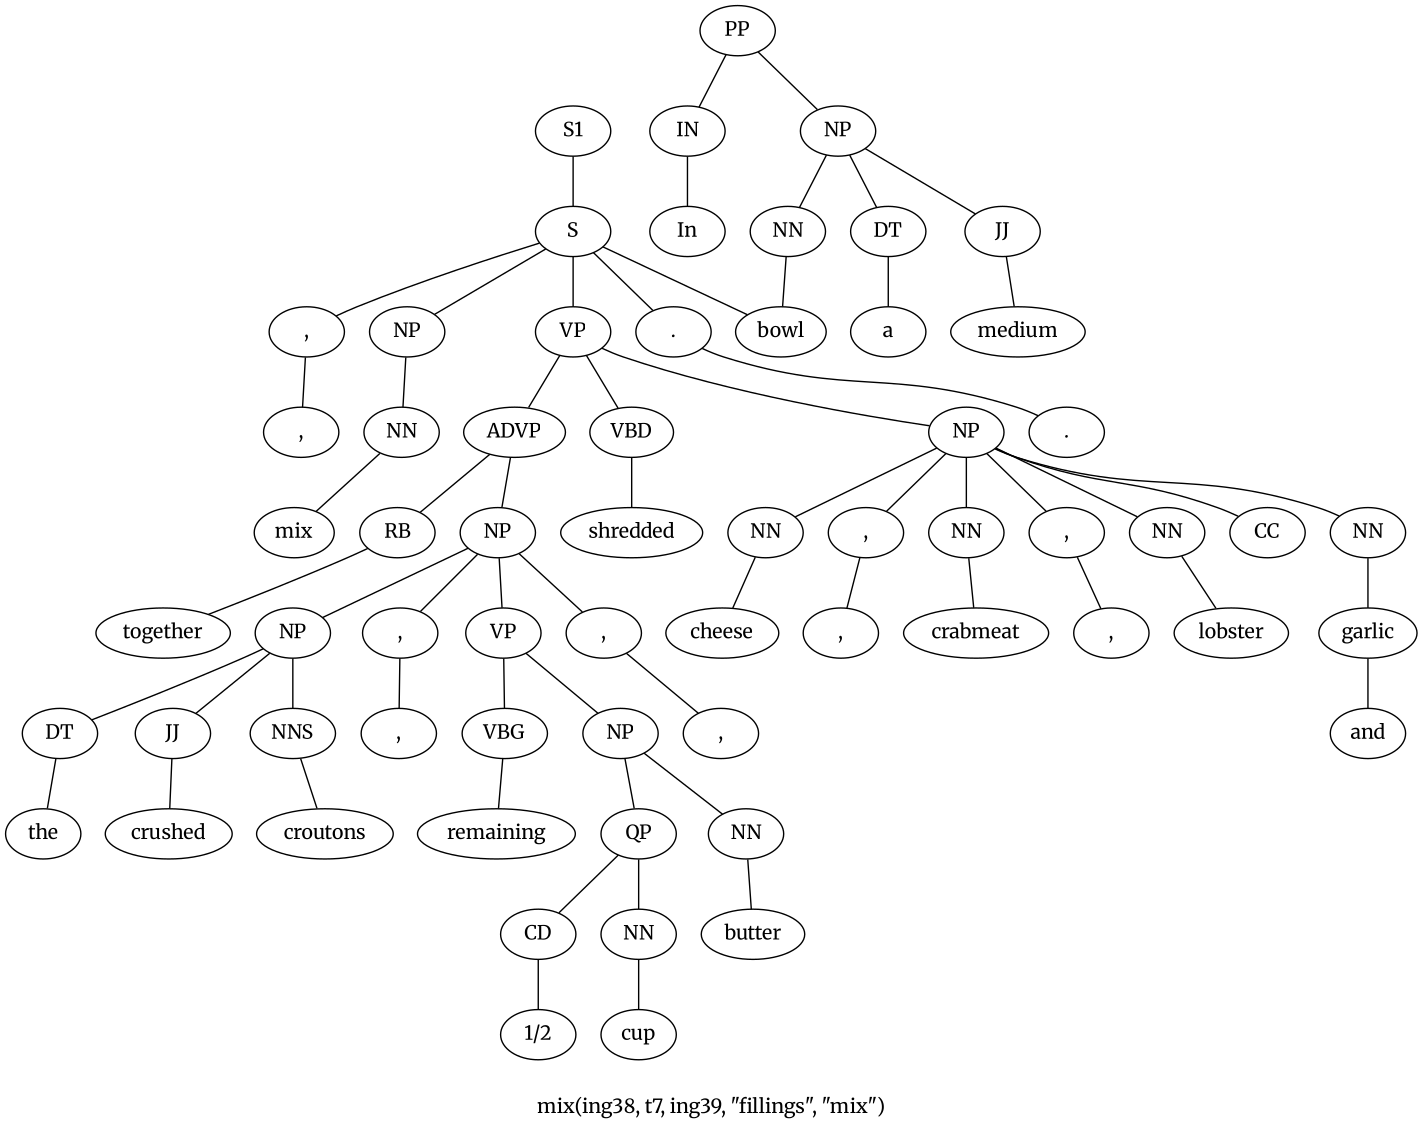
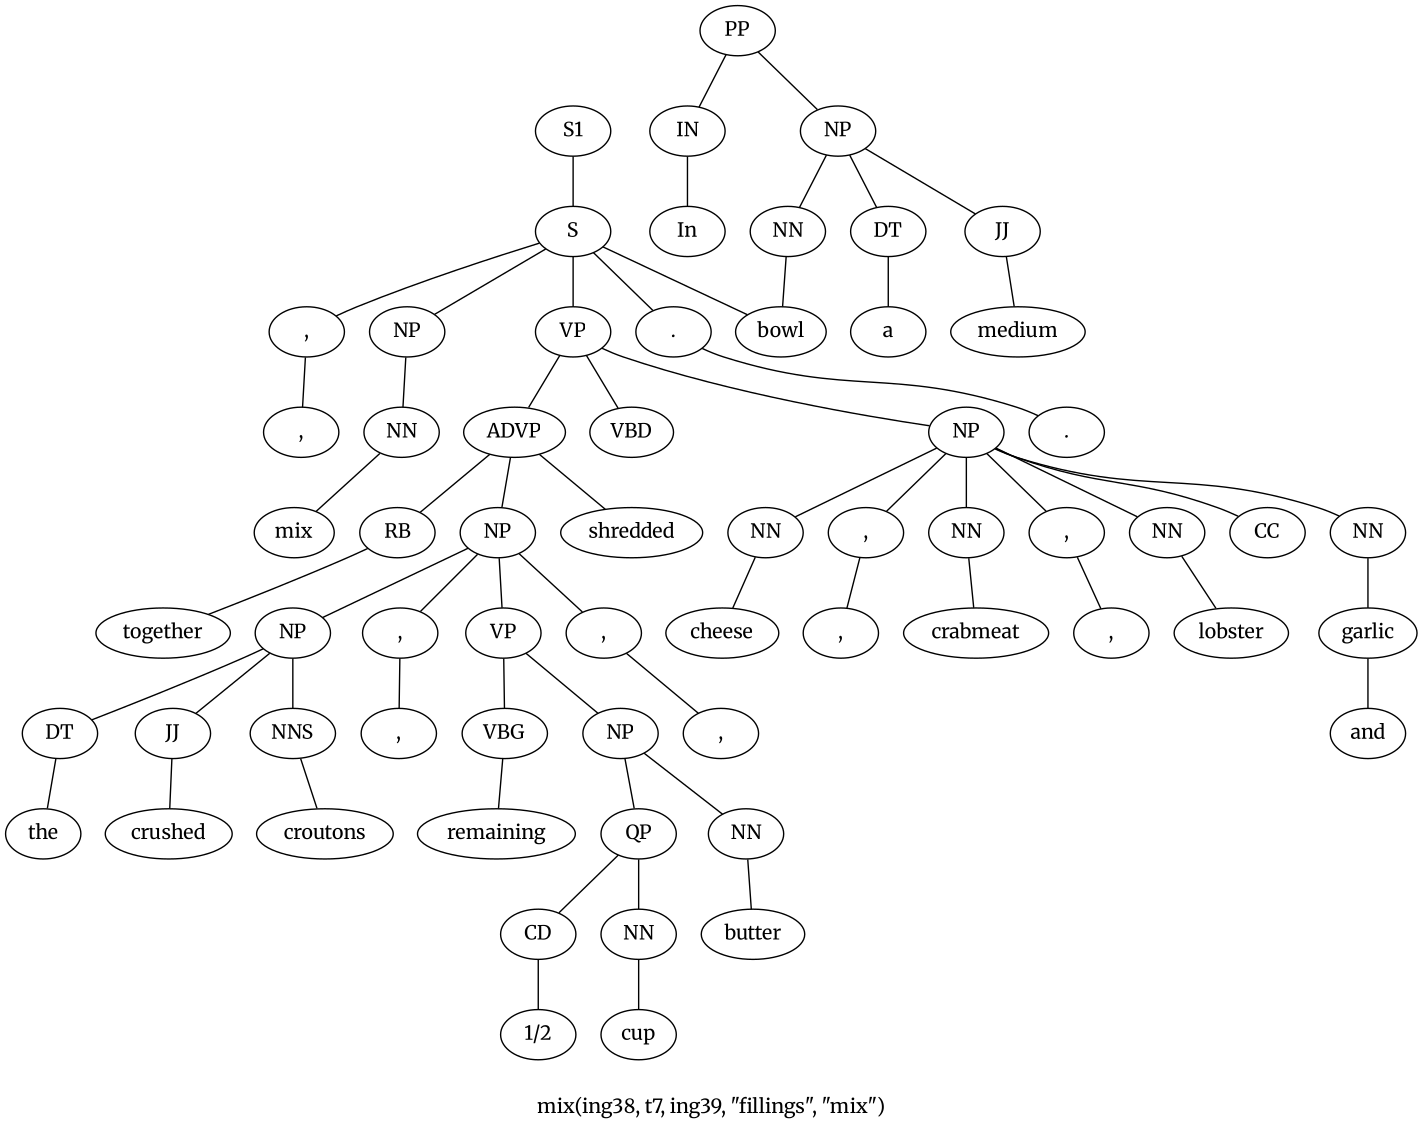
  graph {
    fontname=Merriweather
    label="mix(ing38, t7, ing39, \"fillings\", \"mix\")"
    node [fontname=Merriweather]
    edge [fontname=Merriweather]
    n1 [label=S1]
    n2 [label=S]
    n3 [label=","]
    n4 [label=NP]
    n5 [label=VP]
    n6 [label="."]
    n7 [label=bowl]
    n8 [label=PP]
    n9 [label=IN]
    n10 [label=NP]
    n11 [label=","]
    n12 [label=NN]
    n13 [label=ADVP]
    n14 [label=VBD]
    n15 [label=NP]
    n16 [label="."]
    n17 [label=In]
    n18 [label=DT]
    n19 [label=JJ]
    n20 [label=NN]
    n21 [label=a]
    n22 [label=medium]
    n23 [label=mix]
    n24 [label=RB]
    n25 [label=NP]
    n26 [label=shredded]
    n27 [label=NN]
    n28 [label=","]
    n29 [label=NN]
    n30 [label=","]
    n31 [label=NN]
    n32 [label=CC]
    n33 [label=NN]
    n34 [label=together]
    n35 [label=NP]
    n36 [label=","]
    n37 [label=VP]
    n38 [label=","]
    n39 [label=DT]
    n40 [label=JJ]
    n41 [label=NNS]
    n42 [label=","]
    n43 [label=VBG]
    n44 [label=NP]
    n45 [label=","]
    n46 [label=the]
    n47 [label=crushed]
    n48 [label=croutons]
    n49 [label=remaining]
    n50 [label=QP]
    n51 [label=NN]
    n52 [label=CD]
    n53 [label=NN]
    n54 [label=butter]
    n55 [label="1/2"]
    n56 [label=cup]
    n57 [label=cheese]
    n58 [label=","]
    n59 [label=crabmeat]
    n60 [label=","]
    n61 [label=lobster]
    n62 [label=garlic]
    n63 [label=and]
    n1 -- n2
    n2 -- n3
    n2 -- n4
    n2 -- n5
    n2 -- n6
    n2 -- n7
    n3 -- n11
    n4 -- n12
    n5 -- n13
    n5 -- n14
    n5 -- n15
    n6 -- n16
    n8 -- n9
    n8 -- n10
    n9 -- n17
    n10 -- n18
    n10 -- n19
    n10 -- n20
    n12 -- n23
    n13 -- n24
    n13 -- n25
-   n14 -- n26
+   n13 -- n26
    n15 -- n27
    n15 -- n28
    n15 -- n29
    n15 -- n30
    n15 -- n31
    n15 -- n32
    n15 -- n33
    n18 -- n21
    n19 -- n22
    n20 -- n7
    n24 -- n34
    n25 -- n35
    n25 -- n36
    n25 -- n37
    n25 -- n38
    n27 -- n57
    n28 -- n58
    n29 -- n59
    n30 -- n60
    n31 -- n61
    n33 -- n62
    n35 -- n39
    n35 -- n40
    n35 -- n41
    n36 -- n42
    n37 -- n43
    n37 -- n44
    n38 -- n45
    n39 -- n46
    n40 -- n47
    n41 -- n48
    n43 -- n49
    n44 -- n50
    n44 -- n51
    n50 -- n52
    n50 -- n53
    n51 -- n54
    n52 -- n55
    n53 -- n56
    n62 -- n63
  }
